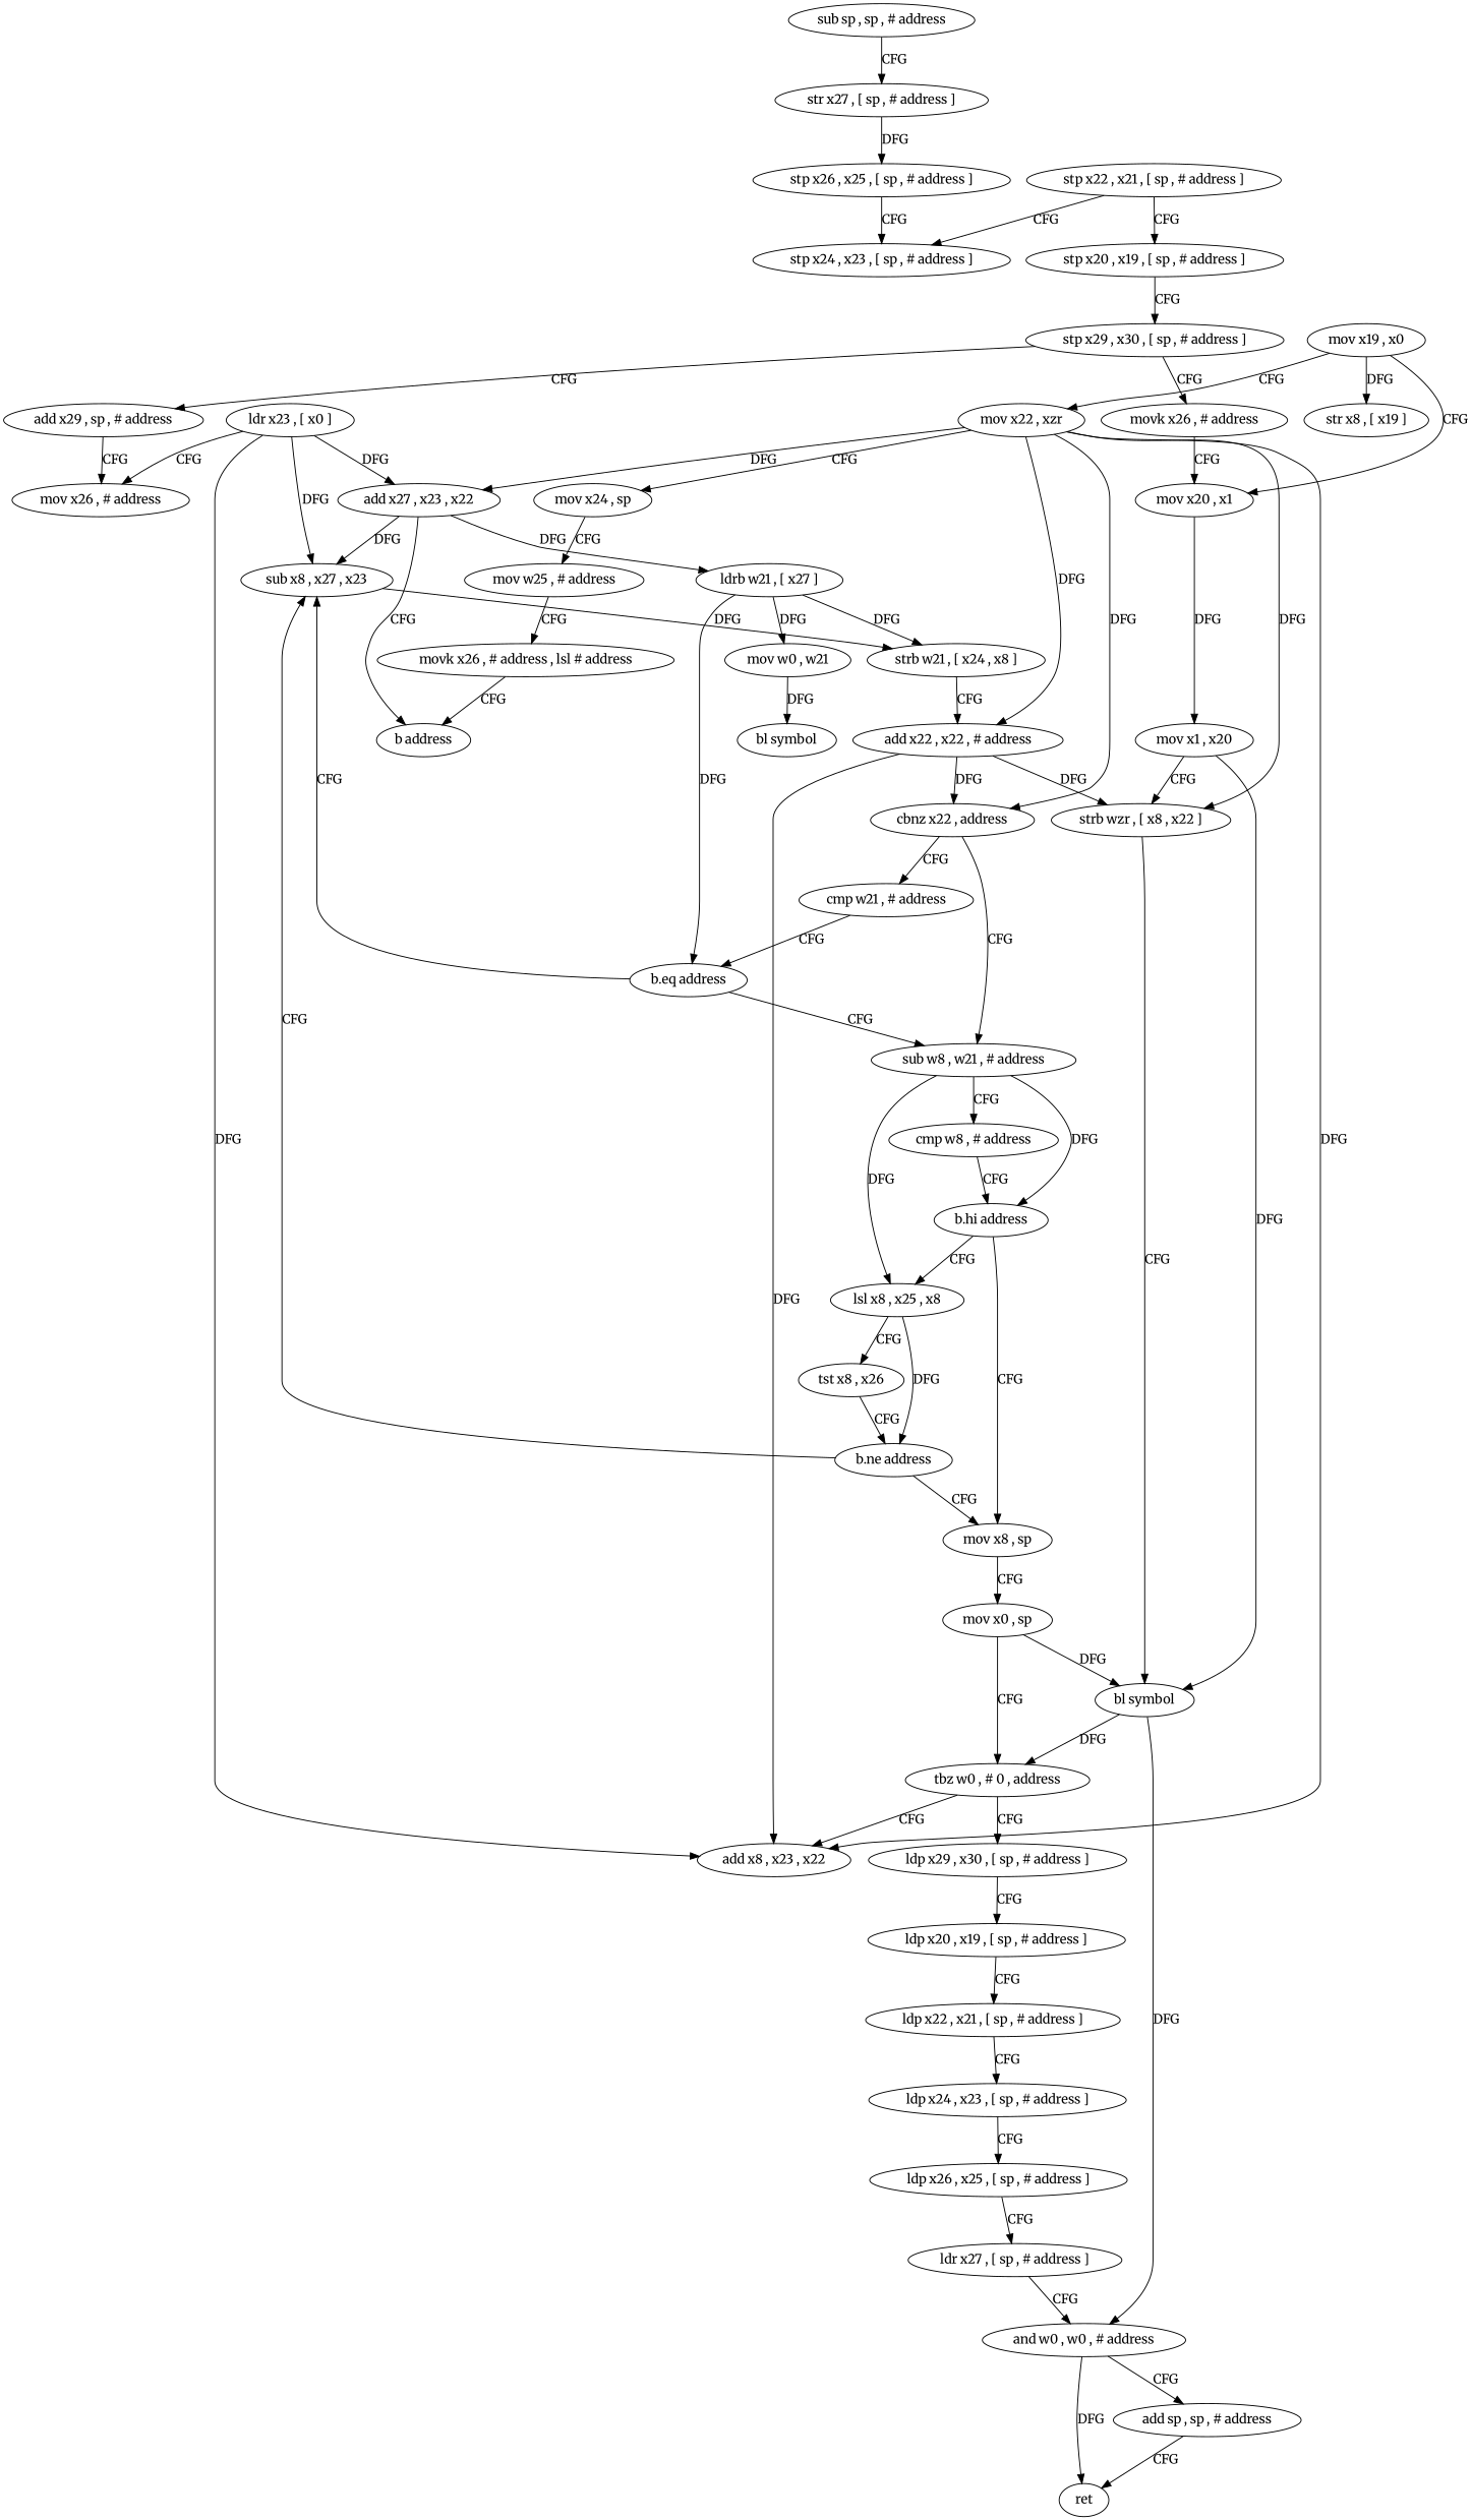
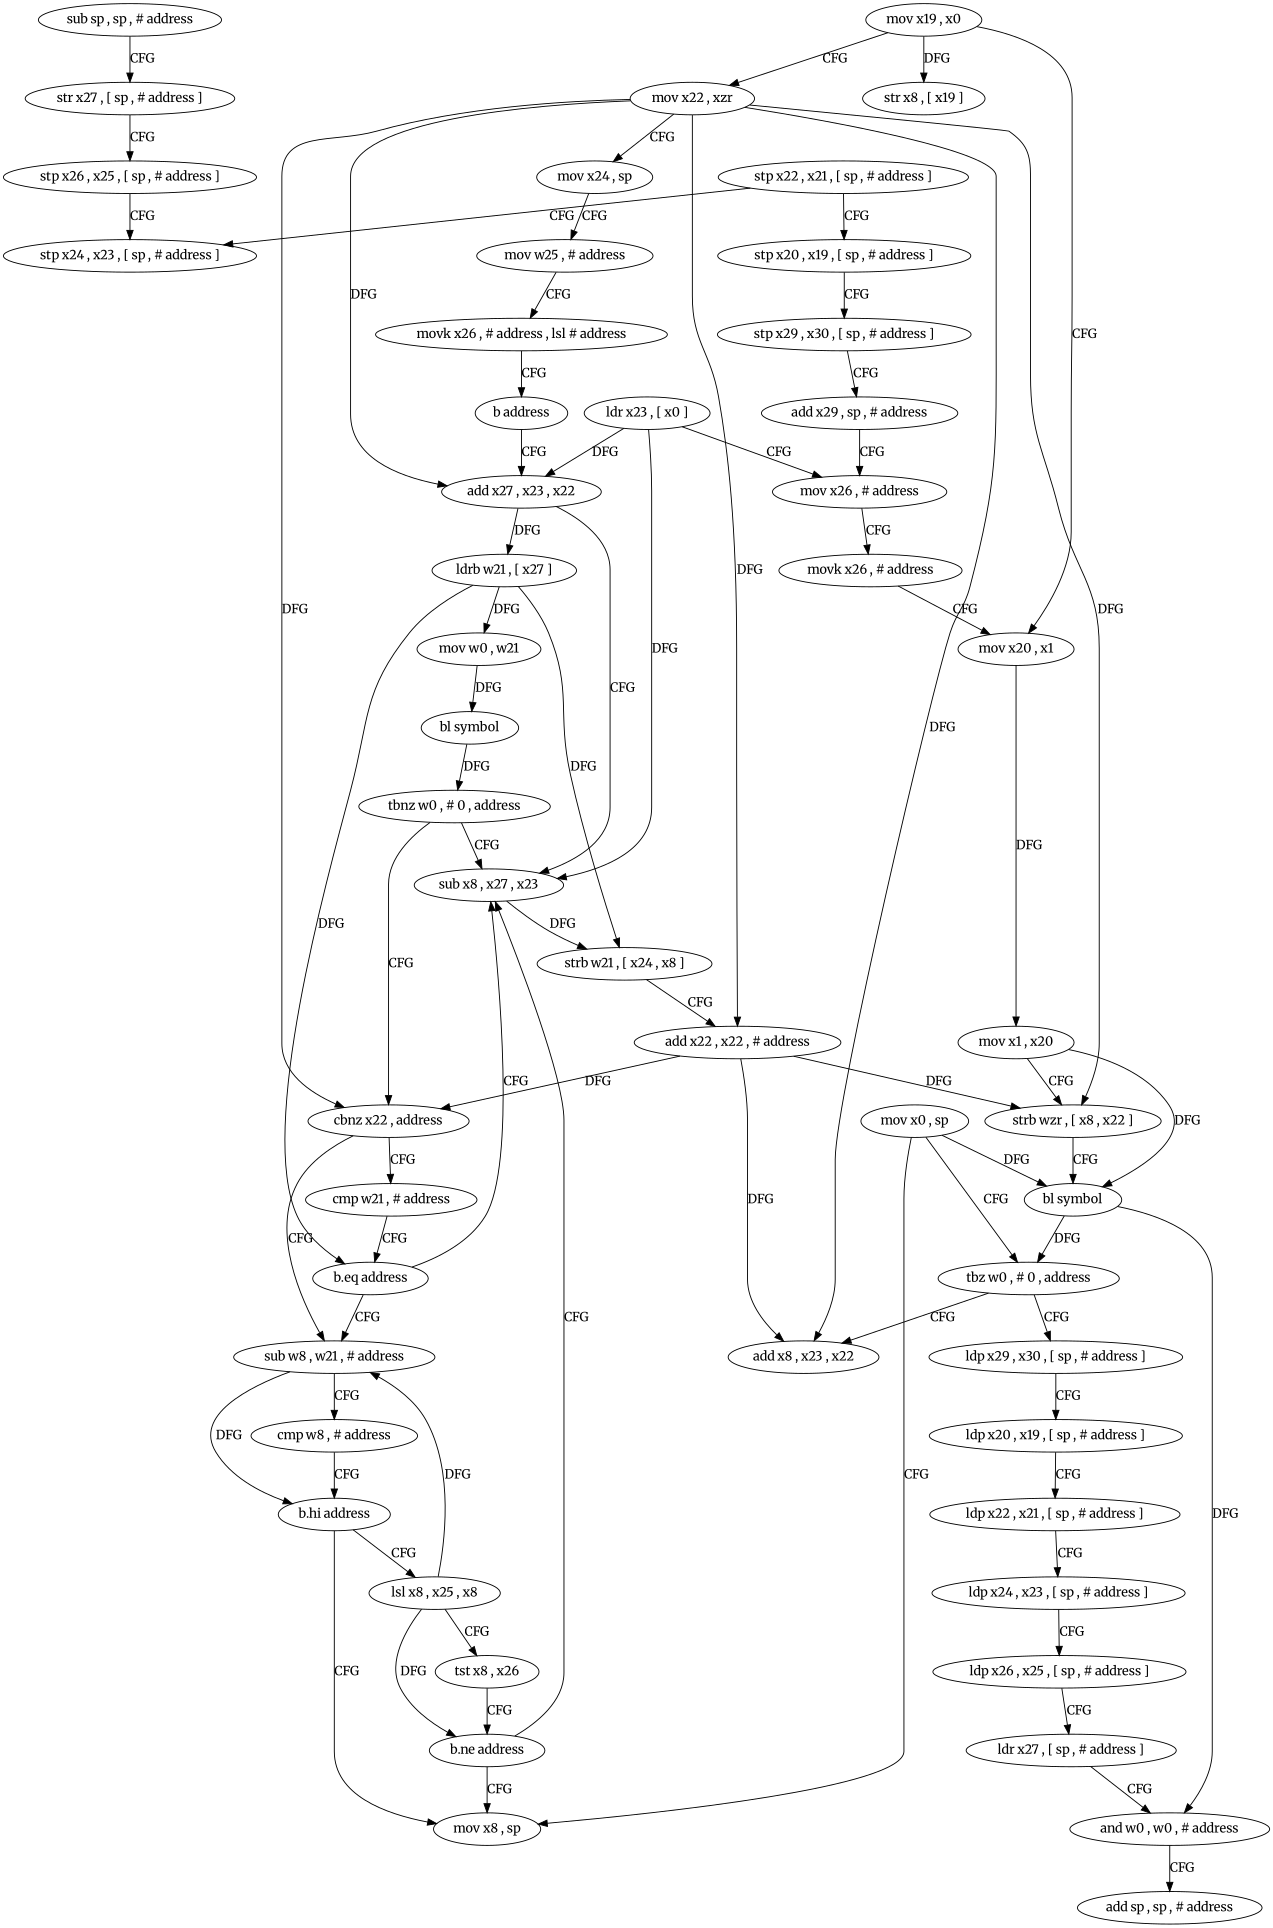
  digraph {
    fontname=Merriweather
    node [fontname=Merriweather]
    edge [fontname=Merriweather]
    n1 [label="sub sp , sp , # address"]
    n2 [label="str x27 , [ sp , # address ]"]
    n3 [label="stp x26 , x25 , [ sp , # address ]"]
    n4 [label="stp x24 , x23 , [ sp , # address ]"]
    n5 [label="stp x22 , x21 , [ sp , # address ]"]
    n6 [label="stp x20 , x19 , [ sp , # address ]"]
    n7 [label="stp x29 , x30 , [ sp , # address ]"]
    n8 [label="add x29 , sp , # address"]
    n9 [label="mov x26 , # address"]
    n10 [label="ldr x23 , [ x0 ]"]
    n11 [label="add x27 , x23 , x22"]
    n12 [label="sub x8 , x27 , x23"]
    n13 [label="add x8 , x23 , x22"]
    n14 [label="movk x26 , # address"]
    n15 [label="ldrb w21 , [ x27 ]"]
    n16 [label="strb w21 , [ x24 , x8 ]"]
    n17 [label="mov x20 , x1"]
    n18 [label="mov x1 , x20"]
    n19 [label="mov x19 , x0"]
    n20 [label="mov x22 , xzr"]
    n21 [label="str x8 , [ x19 ]"]
    n22 [label="strb wzr , [ x8 , x22 ]"]
    n23 [label="bl symbol"]
    n24 [label="mov x24 , sp"]
    n25 [label="cbnz x22 , address"]
    n26 [label="add x22 , x22 , # address"]
    n27 [label="mov w25 , # address"]
    n28 [label="sub w8 , w21 , # address"]
    n29 [label="cmp w21 , # address"]
    n30 [label="movk x26 , # address , lsl # address"]
    n31 [label="b address"]
    n32 [label="mov w0 , w21"]
    n33 [label="b.eq address"]
    n34 [label="bl symbol"]
    n35 [label="cmp w8 , # address"]
    n36 [label="b.hi address"]
    n37 [label="lsl x8 , x25 , x8"]
+   n38 [label="tbnz w0 , # 0 , address"]
    n39 [label="mov x8 , sp"]
    n40 [label="tst x8 , x26"]
    n41 [label="b.ne address"]
    n42 [label="mov x0 , sp"]
    n43 [label="tbz w0 , # 0 , address"]
    n44 [label="and w0 , w0 , # address"]
    n45 [label="ldp x29 , x30 , [ sp , # address ]"]
    n46 [label="add sp , sp , # address"]
-   n47 [label=ret]
    n48 [label="ldp x20 , x19 , [ sp , # address ]"]
    n49 [label="ldp x22 , x21 , [ sp , # address ]"]
    n50 [label="ldp x24 , x23 , [ sp , # address ]"]
    n51 [label="ldp x26 , x25 , [ sp , # address ]"]
    n52 [label="ldr x27 , [ sp , # address ]"]
    n1 -> n2 [label=CFG]
-   n2 -> n3 [label=DFG]
+   n2 -> n3 [label=CFG]
    n3 -> n4 [label=CFG]
    n5 -> n4 [label=CFG]
    n5 -> n6 [label=CFG]
    n6 -> n7 [label=CFG]
    n7 -> n8 [label=CFG]
    n8 -> n9 [label=CFG]
-   n7 -> n14 [label=CFG]
+   n9 -> n14 [label=CFG]
    n10 -> n9 [label=CFG]
    n10 -> n11 [label=DFG]
    n10 -> n12 [label=DFG]
-   n10 -> n13 [label=DFG]
-   n11 -> n12 [label=DFG]
+   n11 -> n12 [label=CFG]
    n11 -> n15 [label=DFG]
    n12 -> n16 [label=DFG]
    n14 -> n17 [label=CFG]
    n15 -> n16 [label=DFG]
    n15 -> n32 [label=DFG]
    n15 -> n33 [label=DFG]
    n16 -> n26 [label=CFG]
    n17 -> n18 [label=DFG]
    n18 -> n22 [label=CFG]
    n18 -> n23 [label=DFG]
    n19 -> n17 [label=CFG]
    n19 -> n20 [label=CFG]
    n19 -> n21 [label=DFG]
    n20 -> n11 [label=DFG]
    n20 -> n13 [label=DFG]
    n20 -> n22 [label=DFG]
    n20 -> n24 [label=CFG]
    n20 -> n25 [label=DFG]
    n20 -> n26 [label=DFG]
    n22 -> n23 [label=CFG]
    n23 -> n43 [label=DFG]
    n23 -> n44 [label=DFG]
    n24 -> n27 [label=CFG]
    n25 -> n28 [label=CFG]
    n25 -> n29 [label=CFG]
    n26 -> n13 [label=DFG]
    n26 -> n22 [label=DFG]
    n26 -> n25 [label=DFG]
    n27 -> n30 [label=CFG]
    n28 -> n35 [label=CFG]
    n28 -> n36 [label=DFG]
-   n28 -> n37 [label=DFG]
+   n37 -> n28 [label=DFG]
    n29 -> n33 [label=CFG]
    n30 -> n31 [label=CFG]
-   n11 -> n31 [label=CFG]
+   n31 -> n11 [label=CFG]
    n32 -> n34 [label=DFG]
    n33 -> n12 [label=CFG]
    n33 -> n28 [label=CFG]
+   n34 -> n38 [label=DFG]
    n35 -> n36 [label=CFG]
    n36 -> n37 [label=CFG]
    n36 -> n39 [label=CFG]
    n37 -> n40 [label=CFG]
    n37 -> n41 [label=DFG]
-   n39 -> n42 [label=CFG]
+   n38 -> n12 [label=CFG]
+   n38 -> n25 [label=CFG]
+   n42 -> n39 [label=CFG]
    n40 -> n41 [label=CFG]
    n41 -> n12 [label=CFG]
    n41 -> n39 [label=CFG]
    n42 -> n23 [label=DFG]
    n42 -> n43 [label=CFG]
    n43 -> n13 [label=CFG]
    n43 -> n45 [label=CFG]
    n44 -> n46 [label=CFG]
-   n44 -> n47 [label=DFG]
    n45 -> n48 [label=CFG]
-   n46 -> n47 [label=CFG]
    n48 -> n49 [label=CFG]
    n49 -> n50 [label=CFG]
    n50 -> n51 [label=CFG]
    n51 -> n52 [label=CFG]
    n52 -> n44 [label=CFG]
  }
